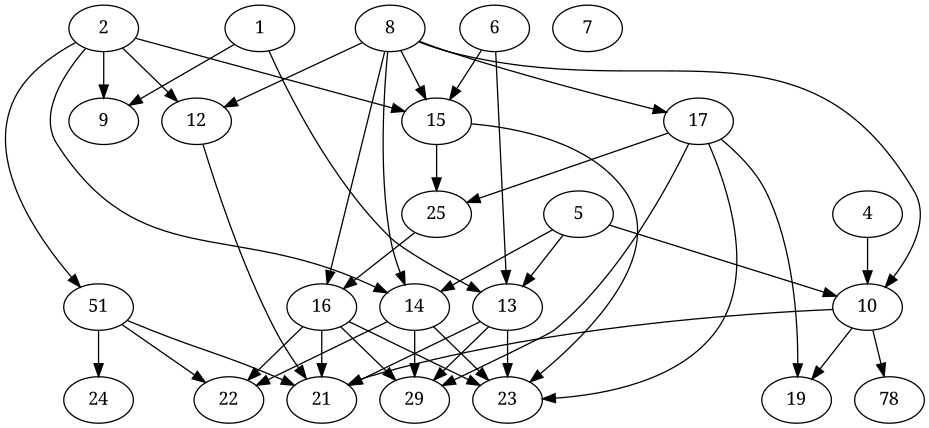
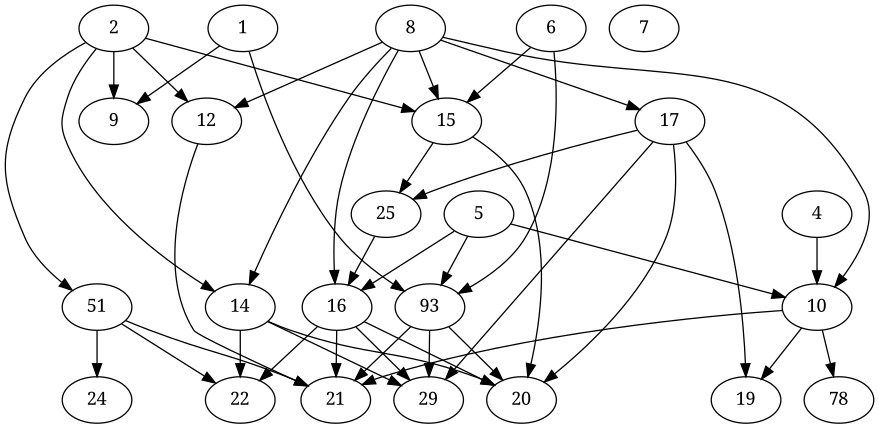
  digraph {
    fontname="Noto Serif"
    node [alpha=0.14 fontname="Noto Serif"]
    edge [fontname="Noto Serif"]
    1 [expect_size=36198400]
    9 [alpha=0.08 expect_size=39584768]
-   13 [expect_size=21519360]
+   13 [expect_size=21519360 label=93]
    21 [alpha=0.12 expect_size=41591808]
    n5 [alpha=0.10 expect_size=41946112 label=29]
-   23 [alpha=0.02 expect_size=51060736]
+   23 [alpha=0.02 expect_size=51060736 label=20]
    2 [alpha=0.08 expect_size=8828928]
    n8 [alpha=0.09 expect_size=16230400 label=51]
    12 [alpha=0.15 expect_size=50408448]
    14 [alpha=0.15 expect_size=20335616]
    15 [alpha=0.11 expect_size=37018624]
    22 [alpha=0.15 expect_size=16322560]
    24 [alpha=0.07 expect_size=36639744]
    25 [alpha=0.11 expect_size=23969792]
    16 [alpha=0.05 expect_size=21472256]
    4 [alpha=0.07 expect_size=46977024]
    10 [alpha=0.20 expect_size=38272000]
    n18 [expect_size=27057152 label=78]
    19 [alpha=0.01 expect_size=23702528]
    5 [alpha=0.13 expect_size=5282816]
    6 [alpha=0.05 expect_size=48133120]
    7 [alpha=0.18 expect_size=14645248]
    8 [alpha=0.19 expect_size=40226816]
    17 [alpha=0.12 expect_size=32374784]
    1 -> 9
    1 -> 13
    13 -> 21
    13 -> n5
    13 -> 23
    2 -> 9
    2 -> n8
    2 -> 12
    2 -> 14
    2 -> 15
    n8 -> 21
    n8 -> 22
    n8 -> 24
    12 -> 21
    14 -> n5
    14 -> 23
    14 -> 22
    15 -> 23
    15 -> 25
    25 -> 16
    16 -> 21
    16 -> n5
    16 -> 23
    16 -> 22
    4 -> 10
    10 -> 21
    10 -> n18
    10 -> 19
    5 -> 13
-   5 -> 14
+   5 -> 16
    5 -> 10
    6 -> 13
    6 -> 15
    8 -> 12
    8 -> 14
    8 -> 15
    8 -> 16
    8 -> 10
    8 -> 17
    17 -> n5
    17 -> 23
    17 -> 25
    17 -> 19
  }
